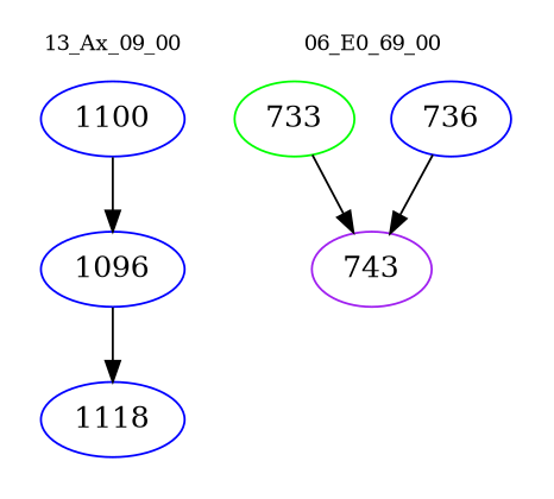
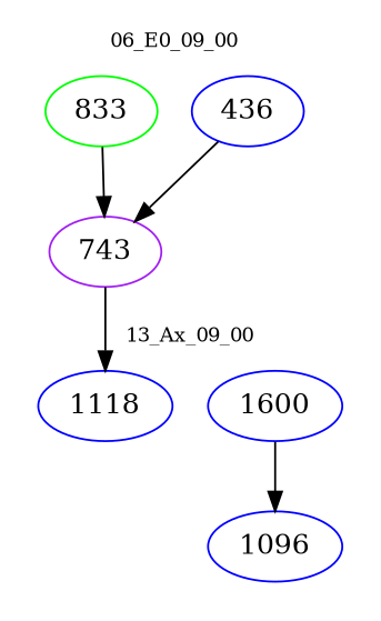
  digraph {
    node [color=blue]
    edge [color=black]
-   n1 [label=1100]
+   n1 [label=1600]
    n2 [label=1096]
    n3 [label=1118]
-   n4 [label=736]
-   n5 [color=green label=733]
+   n4 [label=436]
+   n5 [color=green label=833]
    n6 [color=purple label=743]
    subgraph cluster_1 {
      color=white
      fontsize=10
      label="13_Ax_09_00"
      n1
      n2
      n3
    }
    subgraph cluster_2 {
      color=white
      fontsize=10
-     label="06_E0_69_00"
+     label="06_E0_09_00"
      n4
      n5
      n6
    }
    n1 -> n2
-   n2 -> n3
+   n6 -> n3
    n4 -> n6
    n5 -> n6
  }
